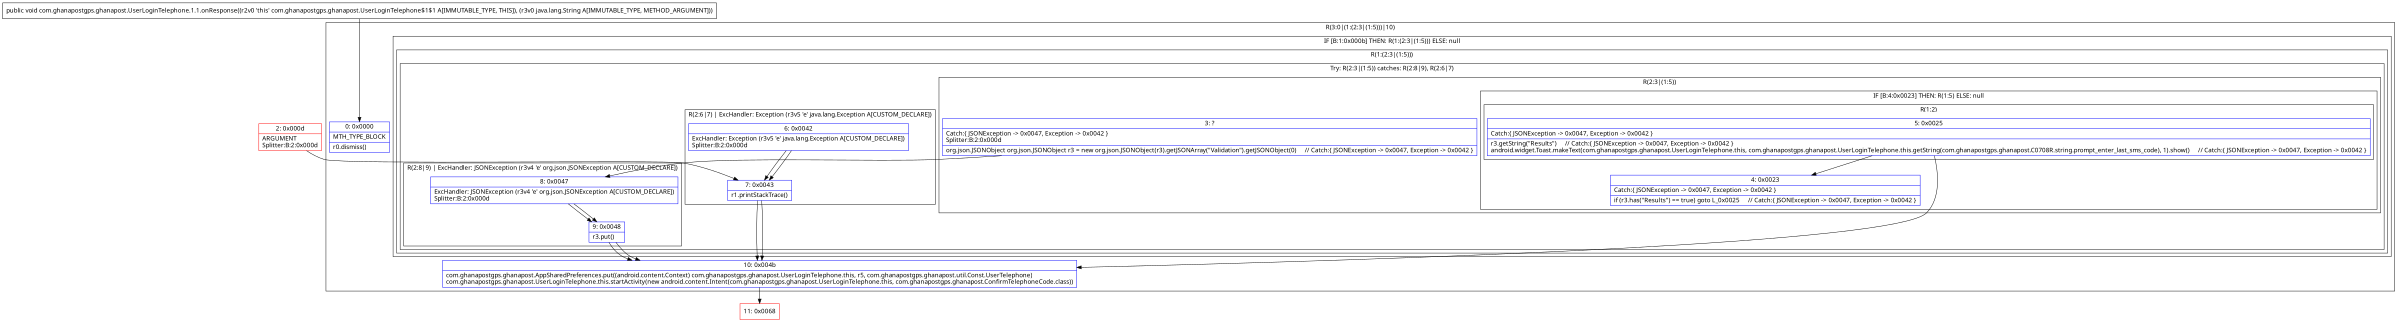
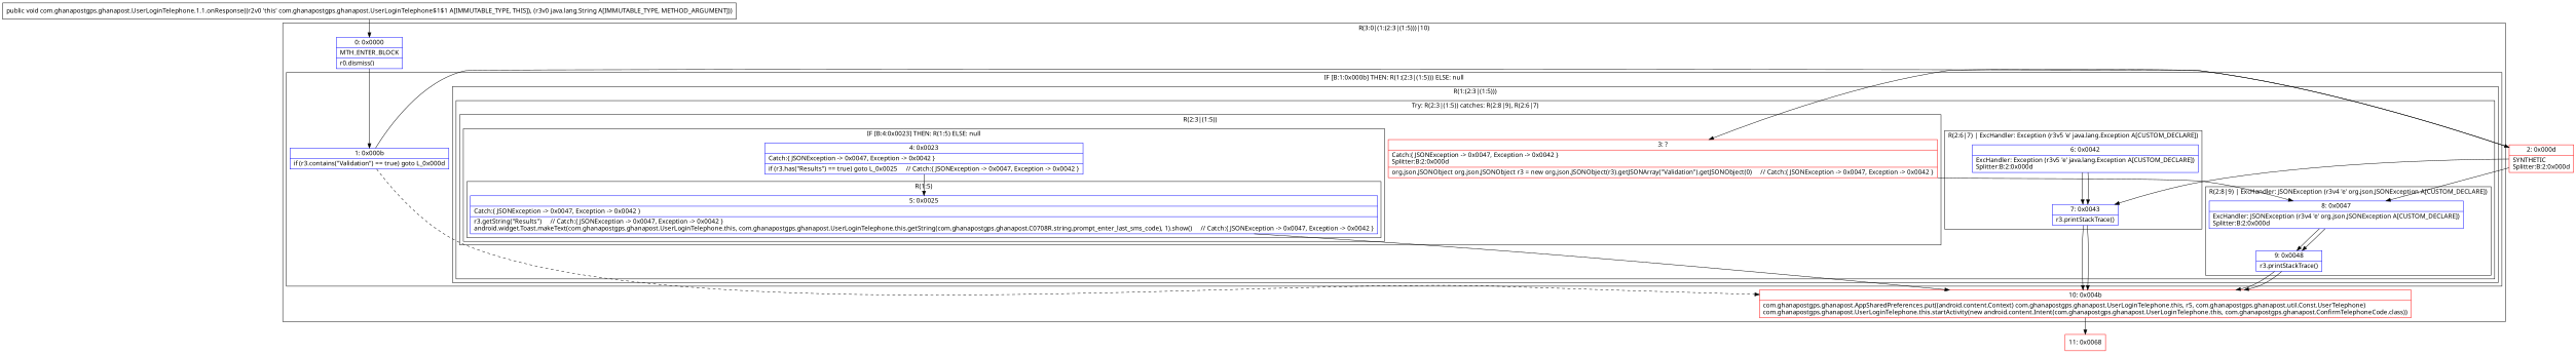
  digraph {
    fontname="Noto Sans"
    node [color=blue fontname="Noto Sans" shape=record]
    edge [fontname="Noto Sans"]
    n1 [label="{5\:\ 0x0025|Catch:\{ JSONException \-\> 0x0047, Exception \-\> 0x0042 \}\l|r3.getString(\"Results\")     \/\/ Catch:\{ JSONException \-\> 0x0047, Exception \-\> 0x0042 \}\landroid.widget.Toast.makeText(com.ghanapostgps.ghanapost.UserLoginTelephone.this, com.ghanapostgps.ghanapost.UserLoginTelephone.this.getString(com.ghanapostgps.ghanapost.C0708R.string.prompt_enter_last_sms_code), 1).show()     \/\/ Catch:\{ JSONException \-\> 0x0047, Exception \-\> 0x0042 \}\l}"]
    n2 [label="{4\:\ 0x0023|Catch:\{ JSONException \-\> 0x0047, Exception \-\> 0x0042 \}\l|if (r3.has(\"Results\") == true) goto L_0x0025     \/\/ Catch:\{ JSONException \-\> 0x0047, Exception \-\> 0x0042 \}\l}"]
-   n3 [label="{3\:\ ?|Catch:\{ JSONException \-\> 0x0047, Exception \-\> 0x0042 \}\lSplitter:B:2:0x000d\l|org.json.JSONObject org.json.JSONObject r3 = new org.json.JSONObject(r3).getJSONArray(\"Validation\").getJSONObject(0)     \/\/ Catch:\{ JSONException \-\> 0x0047, Exception \-\> 0x0042 \}\l}"]
+   n3 [color=red label="{3\:\ ?|Catch:\{ JSONException \-\> 0x0047, Exception \-\> 0x0042 \}\lSplitter:B:2:0x000d\l|org.json.JSONObject org.json.JSONObject r3 = new org.json.JSONObject(r3).getJSONArray(\"Validation\").getJSONObject(0)     \/\/ Catch:\{ JSONException \-\> 0x0047, Exception \-\> 0x0042 \}\l}"]
    n4 [label="{8\:\ 0x0047|ExcHandler: JSONException (r3v4 'e' org.json.JSONException A[CUSTOM_DECLARE])\lSplitter:B:2:0x000d\l}"]
-   n5 [label="{9\:\ 0x0048|r3.put()\l}"]
+   n5 [label="{9\:\ 0x0048|r3.printStackTrace()\l}"]
    n6 [label="{6\:\ 0x0042|ExcHandler: Exception (r3v5 'e' java.lang.Exception A[CUSTOM_DECLARE])\lSplitter:B:2:0x000d\l}"]
-   n7 [label="{7\:\ 0x0043|r1.printStackTrace()\l}"]
-   n9 [label="{0\:\ 0x0000|MTH_TYPE_BLOCK\l|r0.dismiss()\l}"]
-   n10 [label="{10\:\ 0x004b|com.ghanapostgps.ghanapost.AppSharedPreferences.put((android.content.Context) com.ghanapostgps.ghanapost.UserLoginTelephone.this, r5, com.ghanapostgps.ghanapost.util.Const.UserTelephone)\lcom.ghanapostgps.ghanapost.UserLoginTelephone.this.startActivity(new android.content.Intent(com.ghanapostgps.ghanapost.UserLoginTelephone.this, com.ghanapostgps.ghanapost.ConfirmTelephoneCode.class))\l}"]
-   n11 [color=red label="{2\:\ 0x000d|ARGUMENT\lSplitter:B:2:0x000d\l}"]
+   n7 [label="{7\:\ 0x0043|r3.printStackTrace()\l}"]
+   n8 [label="{1\:\ 0x000b|if (r3.contains(\"Validation\") == true) goto L_0x000d\l}"]
+   n9 [label="{0\:\ 0x0000|MTH_ENTER_BLOCK\l|r0.dismiss()\l}"]
+   n10 [color=red label="{10\:\ 0x004b|com.ghanapostgps.ghanapost.AppSharedPreferences.put((android.content.Context) com.ghanapostgps.ghanapost.UserLoginTelephone.this, r5, com.ghanapostgps.ghanapost.util.Const.UserTelephone)\lcom.ghanapostgps.ghanapost.UserLoginTelephone.this.startActivity(new android.content.Intent(com.ghanapostgps.ghanapost.UserLoginTelephone.this, com.ghanapostgps.ghanapost.ConfirmTelephoneCode.class))\l}"]
+   n11 [color=red label="{2\:\ 0x000d|SYNTHETIC\lSplitter:B:2:0x000d\l}"]
    n12 [color=red label="{11\:\ 0x0068}"]
    n13 [label="{public void com.ghanapostgps.ghanapost.UserLoginTelephone.1.1.onResponse((r2v0 'this' com.ghanapostgps.ghanapost.UserLoginTelephone$1$1 A[IMMUTABLE_TYPE, THIS]), (r3v0 java.lang.String A[IMMUTABLE_TYPE, METHOD_ARGUMENT])) }" color=""]
    subgraph cluster_1 {
      label="R(3:0|(1:(2:3|(1:5)))|10)"
      n9
      n10
      subgraph cluster_2 {
        label="IF [B:1:0x000b] THEN: R(1:(2:3|(1:5))) ELSE: null"
+       n8
        subgraph cluster_3 {
          label="R(1:(2:3|(1:5)))"
          subgraph cluster_4 {
            label="Try: R(2:3|(1:5)) catches: R(2:8|9), R(2:6|7)"
            subgraph cluster_5 {
              label="R(2:3|(1:5))"
              n3
              subgraph cluster_6 {
                label="IF [B:4:0x0023] THEN: R(1:5) ELSE: null"
                n2
                subgraph cluster_7 {
-                 label="R(1:2)"
+                 label="R(1:5)"
                  n1
                }
              }
            }
            subgraph cluster_8 {
              label="R(2:8|9) | ExcHandler: JSONException (r3v4 'e' org.json.JSONException A[CUSTOM_DECLARE])\l"
              n4
              n5
            }
            subgraph cluster_9 {
              label="R(2:6|7) | ExcHandler: Exception (r3v5 'e' java.lang.Exception A[CUSTOM_DECLARE])\l"
              n6
              n7
            }
          }
        }
      }
    }
    subgraph cluster_10 {
      label="R(2:8|9) | ExcHandler: JSONException (r3v4 'e' org.json.JSONException A[CUSTOM_DECLARE])\l"
    }
    subgraph cluster_11 {
      label="R(2:6|7) | ExcHandler: Exception (r3v5 'e' java.lang.Exception A[CUSTOM_DECLARE])\l"
    }
    n1 -> n10
-   n1 -> n2
+   n2 -> n1
    n3 -> n4
    n4 -> n5
    n4 -> n5
    n5 -> n10
    n5 -> n10
    n6 -> n7
    n6 -> n7
    n7 -> n10
    n7 -> n10
+   n8 -> n10 [style=dashed]
+   n8 -> n11
+   n9 -> n8
    n10 -> n12
+   n11 -> n3
+   n11 -> n4
    n11 -> n7
    n13 -> n9
  }
